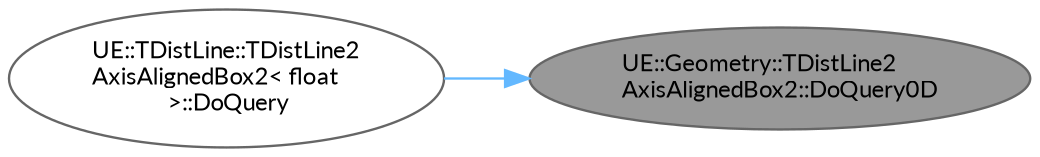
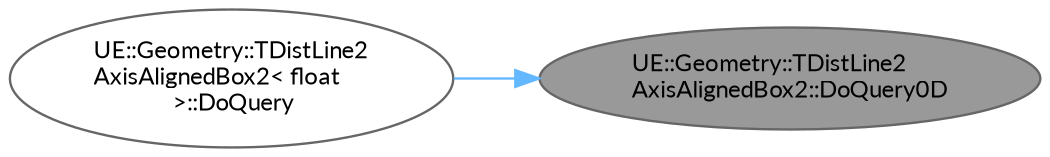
  digraph {
    rankdir=RL
    fontname=Lato
    node [fontname=Lato fontsize=10 shape=ellipse style=filled]
    n1 [color=gray40 fillcolor=grey60 fontcolor=black height=0.2 label="UE::Geometry::TDistLine2\lAxisAlignedBox2::DoQuery0D" width=0.4]
-   n2 [color=grey40 fillcolor=white height=0.2 label="UE::TDistLine::TDistLine2\lAxisAlignedBox2\< float\l \>::DoQuery" width=0.4]
+   n2 [color=grey40 fillcolor=white height=0.2 label="UE::Geometry::TDistLine2\lAxisAlignedBox2\< float\l \>::DoQuery" width=0.4]
    n1 -> n2 [color=steelblue1 dir=back fontname=Lato fontsize=10 labelfontname=Helvetica labelfontsize=10 style=solid]
  }
